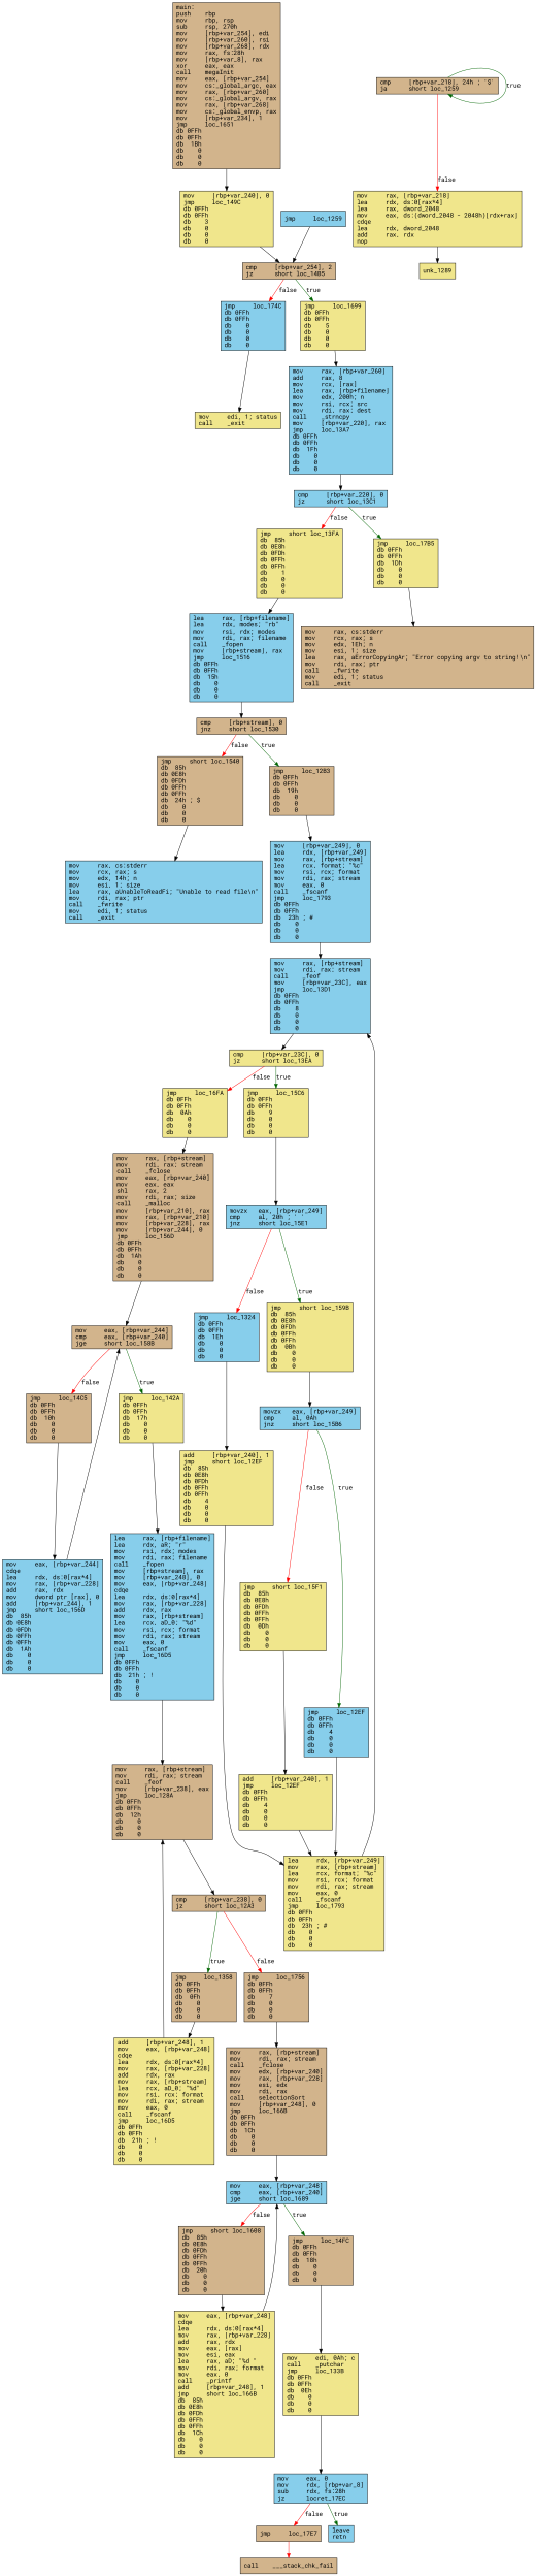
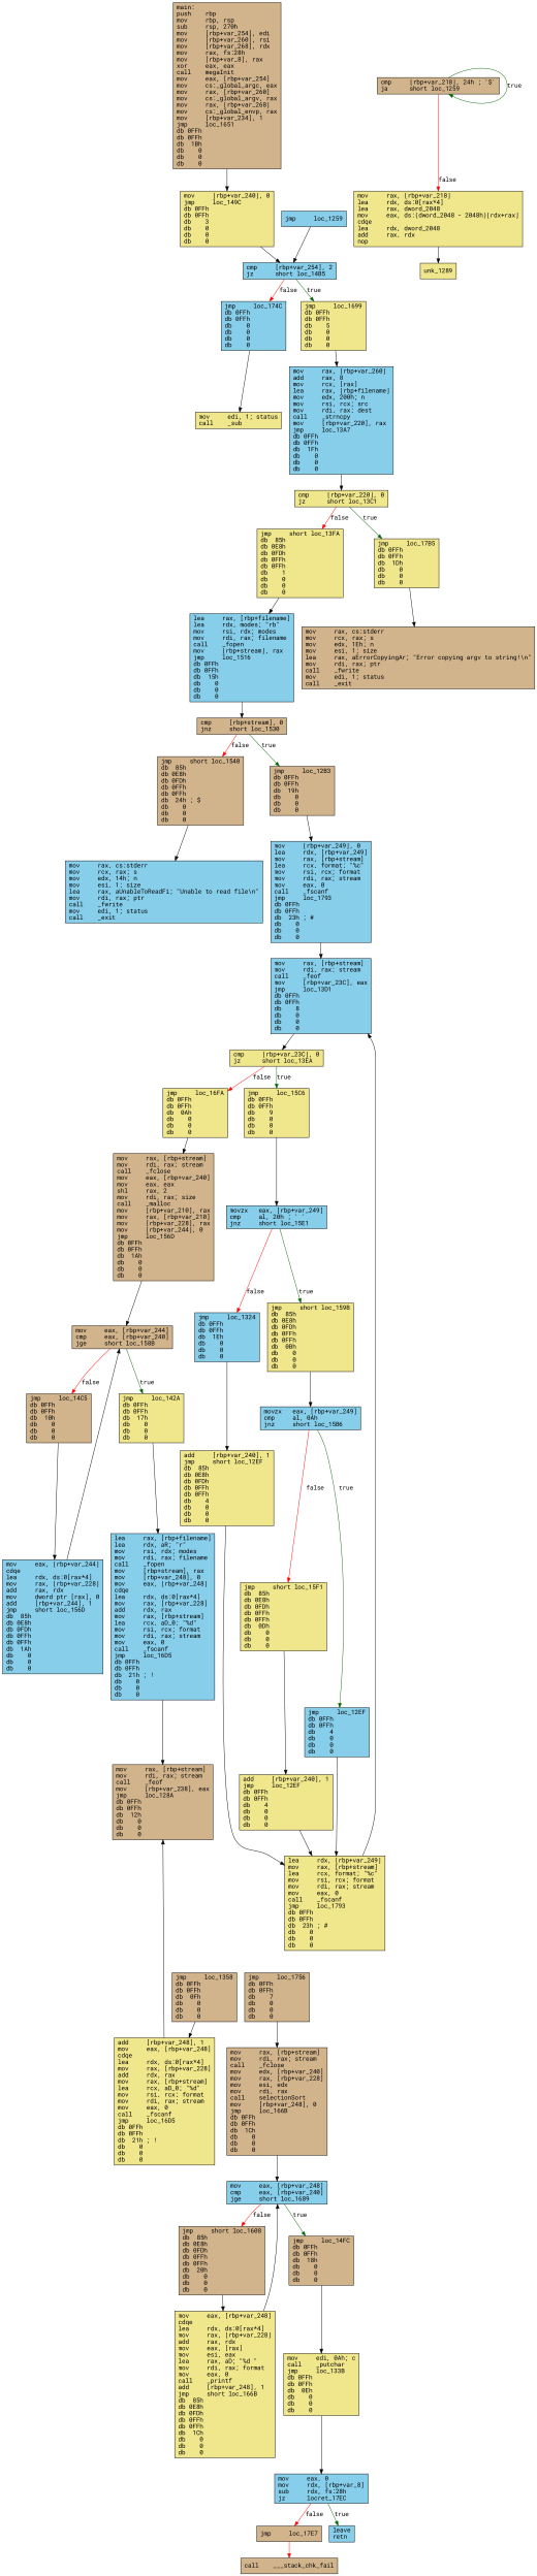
  digraph {
    fontname="Roboto Mono"
    node [fillcolor=tan fontname="Roboto Mono" shape=box style=filled]
    edge [fontname="Roboto Mono"]
    n1 [label="main:\lpush    rbp\lmov     rbp, rsp\lsub     rsp, 270h\lmov     [rbp+var_254], edi\lmov     [rbp+var_260], rsi\lmov     [rbp+var_268], rdx\lmov     rax, fs:28h\lmov     [rbp+var_8], rax\lxor     eax, eax\lcall    megaInit\lmov     eax, [rbp+var_254]\lmov     cs:_global_argc, eax\lmov     rax, [rbp+var_260]\lmov     cs:_global_argv, rax\lmov     rax, [rbp+var_268]\lmov     cs:_global_envp, rax\lmov     [rbp+var_234], 1\ljmp     loc_1651\ldb 0FFh\ldb 0FFh\ldb  1Bh\ldb    0\ldb    0\ldb    0\l"]
    n2 [fillcolor=khaki label="mov     [rbp+var_240], 0\ljmp     loc_149C\ldb 0FFh\ldb 0FFh\ldb    3\ldb    0\ldb    0\ldb    0\l"]
-   n3 [label="cmp     [rbp+var_254], 2\ljz      short loc_14B5\l"]
+   n3 [fillcolor=skyblue label="cmp     [rbp+var_254], 2\ljz      short loc_14B5\l"]
    n4 [label="cmp     [rbp+var_218], 24h ; '$'\lja      short loc_1259\l"]
    n5 [fillcolor=khaki label="mov     rax, [rbp+var_218]\llea     rdx, ds:0[rax*4]\llea     rax, dword_2048\lmov     eax, ds:(dword_2048 - 2048h)[rdx+rax]\lcdqe\llea     rdx, dword_2048\ladd     rax, rdx\lnop\l"]
    n6 [fillcolor=khaki label="unk_1289\l"]
-   n7 [label="cmp     [rbp+var_238], 0\ljz      short loc_12A3\l"]
    n8 [label="jmp     loc_1756\ldb 0FFh\ldb 0FFh\ldb    7\ldb    0\ldb    0\ldb    0\l"]
    n9 [label="jmp     loc_1358\ldb 0FFh\ldb 0FFh\ldb  0Fh\ldb    0\ldb    0\ldb    0\l"]
    n10 [label="mov     rax, [rbp+stream]\lmov     rdi, rax; stream\lcall    _fclose\lmov     edx, [rbp+var_240]\lmov     rax, [rbp+var_228]\lmov     esi, edx\lmov     rdi, rax\lcall    selectionSort\lmov     [rbp+var_248], 0\ljmp     loc_166B\ldb 0FFh\ldb 0FFh\ldb  1Ch\ldb    0\ldb    0\ldb    0\l"]
    n11 [fillcolor=khaki label="add     [rbp+var_248], 1\lmov     eax, [rbp+var_248]\lcdqe\llea     rdx, ds:0[rax*4]\lmov     rax, [rbp+var_228]\ladd     rdx, rax\lmov     rax, [rbp+stream]\llea     rcx, aD_0; \"%d\"\lmov     rsi, rcx; format\lmov     rdi, rax; stream\lmov     eax, 0\lcall    _fscanf\ljmp     loc_16D5\ldb 0FFh\ldb 0FFh\ldb  21h ; !\ldb    0\ldb    0\ldb    0\l"]
    n12 [fillcolor=skyblue label="mov     eax, [rbp+var_248]\lcmp     eax, [rbp+var_240]\ljge     short loc_1689\l"]
    n13 [label="mov     rax, [rbp+stream]\lmov     rdi, rax; stream\lcall    _feof\lmov     [rbp+var_238], eax\ljmp     loc_128A\ldb 0FFh\ldb 0FFh\ldb  12h\ldb    0\ldb    0\ldb    0\l"]
    n14 [fillcolor=skyblue label="mov     [rbp+var_249], 0\llea     rdx, [rbp+var_249]\lmov     rax, [rbp+stream]\llea     rcx, format; \"%c\"\lmov     rsi, rcx; format\lmov     rdi, rax; stream\lmov     eax, 0\lcall    _fscanf\ljmp     loc_1793\ldb 0FFh\ldb 0FFh\ldb  23h ; #\ldb    0\ldb    0\ldb    0\l"]
    n15 [fillcolor=skyblue label="mov     rax, [rbp+stream]\lmov     rdi, rax; stream\lcall    _feof\lmov     [rbp+var_23C], eax\ljmp     loc_13D1\ldb 0FFh\ldb 0FFh\ldb    8\ldb    0\ldb    0\ldb    0\l"]
    n16 [fillcolor=khaki label="cmp     [rbp+var_23C], 0\ljz      short loc_13EA\l"]
    n17 [fillcolor=khaki label="lea     rdx, [rbp+var_249]\lmov     rax, [rbp+stream]\llea     rcx, format; \"%c\"\lmov     rsi, rcx; format\lmov     rdi, rax; stream\lmov     eax, 0\lcall    _fscanf\ljmp     loc_1793\ldb 0FFh\ldb 0FFh\ldb  23h ; #\ldb    0\ldb    0\ldb    0\l"]
    n18 [fillcolor=khaki label="add     [rbp+var_240], 1\ljmp     short loc_12EF\ldb  85h\ldb 0E8h\ldb 0FDh\ldb 0FFh\ldb 0FFh\ldb    4\ldb    0\ldb    0\ldb    0\l"]
    n19 [fillcolor=skyblue label="mov     eax, 0\lmov     rdx, [rbp+var_8]\lsub     rdx, fs:28h\ljz      locret_17EC\l"]
    n20 [label="jmp     loc_17E7\l"]
    n21 [fillcolor=skyblue label="leave\lretn\l"]
    n22 [label="call    ___stack_chk_fail\l"]
-   n23 [fillcolor=skyblue label="cmp     [rbp+var_220], 0\ljz      short loc_13C1\l"]
+   n23 [fillcolor=khaki label="cmp     [rbp+var_220], 0\ljz      short loc_13C1\l"]
    n24 [fillcolor=khaki label="jmp     short loc_13FA\ldb  85h\ldb 0E8h\ldb 0FDh\ldb 0FFh\ldb 0FFh\ldb    1\ldb    0\ldb    0\ldb    0\l"]
    n25 [fillcolor=khaki label="jmp     loc_17B5\ldb 0FFh\ldb 0FFh\ldb  1Dh\ldb    0\ldb    0\ldb    0\l"]
    n26 [fillcolor=skyblue label="lea     rax, [rbp+filename]\llea     rdx, modes; \"rb\"\lmov     rsi, rdx; modes\lmov     rdi, rax; filename\lcall    _fopen\lmov     [rbp+stream], rax\ljmp     loc_1516\ldb 0FFh\ldb 0FFh\ldb  15h\ldb    0\ldb    0\ldb    0\l"]
    n27 [label="mov     rax, cs:stderr\lmov     rcx, rax; s\lmov     edx, 1Eh; n\lmov     esi, 1; size\llea     rax, aErrorCopyingAr; \"Error copying argv to string!\\n\"\lmov     rdi, rax; ptr\lcall    _fwrite\lmov     edi, 1; status\lcall    _exit\l"]
    n28 [label="cmp     [rbp+stream], 0\ljnz     short loc_1530\l"]
    n29 [fillcolor=khaki label="jmp     loc_16FA\ldb 0FFh\ldb 0FFh\ldb  0Ah\ldb    0\ldb    0\ldb    0\l"]
    n30 [fillcolor=khaki label="jmp     loc_15C6\ldb 0FFh\ldb 0FFh\ldb    9\ldb    0\ldb    0\ldb    0\l"]
    n31 [label="mov     rax, [rbp+stream]\lmov     rdi, rax; stream\lcall    _fclose\lmov     eax, [rbp+var_240]\lmov     eax, eax\lshl     rax, 2\lmov     rdi, rax; size\lcall    _malloc\lmov     [rbp+var_210], rax\lmov     rax, [rbp+var_210]\lmov     [rbp+var_228], rax\lmov     [rbp+var_244], 0\ljmp     loc_156D\ldb 0FFh\ldb 0FFh\ldb  1Ah\ldb    0\ldb    0\ldb    0\l"]
    n32 [fillcolor=skyblue label="movzx   eax, [rbp+var_249]\lcmp     al, 20h ; ' '\ljnz     short loc_15E1\l"]
    n33 [label="mov     eax, [rbp+var_244]\lcmp     eax, [rbp+var_240]\ljge     short loc_158B\l"]
    n34 [fillcolor=skyblue label="jmp     loc_1324\ldb 0FFh\ldb 0FFh\ldb  1Eh\ldb    0\ldb    0\ldb    0\l"]
    n35 [fillcolor=khaki label="jmp     short loc_159B\ldb  85h\ldb 0E8h\ldb 0FDh\ldb 0FFh\ldb 0FFh\ldb  0Bh\ldb    0\ldb    0\ldb    0\l"]
    n36 [label="jmp     short loc_1540\ldb  85h\ldb 0E8h\ldb 0FDh\ldb 0FFh\ldb 0FFh\ldb  24h ; $\ldb    0\ldb    0\ldb    0\l"]
    n37 [label="jmp     loc_12B3\ldb 0FFh\ldb 0FFh\ldb  19h\ldb    0\ldb    0\ldb    0\l"]
    n38 [fillcolor=skyblue label="lea     rax, [rbp+filename]\llea     rdx, aR; \"r\"\lmov     rsi, rdx; modes\lmov     rdi, rax; filename\lcall    _fopen\lmov     [rbp+stream], rax\lmov     [rbp+var_248], 0\lmov     eax, [rbp+var_248]\lcdqe\llea     rdx, ds:0[rax*4]\lmov     rax, [rbp+var_228]\ladd     rdx, rax\lmov     rax, [rbp+stream]\llea     rcx, aD_0; \"%d\"\lmov     rsi, rcx; format\lmov     rdi, rax; stream\lmov     eax, 0\lcall    _fscanf\ljmp     loc_16D5\ldb 0FFh\ldb 0FFh\ldb  21h ; !\ldb    0\ldb    0\ldb    0\l"]
    n39 [fillcolor=skyblue label="jmp     loc_174C\ldb 0FFh\ldb 0FFh\ldb    0\ldb    0\ldb    0\ldb    0\l"]
    n40 [fillcolor=khaki label="jmp     loc_1699\ldb 0FFh\ldb 0FFh\ldb    5\ldb    0\ldb    0\ldb    0\l"]
-   n41 [fillcolor=khaki label="mov     edi, 1; status\lcall    _exit\l"]
+   n41 [fillcolor=khaki label="mov     edi, 1; status\lcall    _sub\l"]
    n42 [fillcolor=skyblue label="mov     rax, [rbp+var_260]\ladd     rax, 8\lmov     rcx, [rax]\llea     rax, [rbp+filename]\lmov     edx, 200h; n\lmov     rsi, rcx; src\lmov     rdi, rax; dest\lcall    _strncpy\lmov     [rbp+var_220], rax\ljmp     loc_13A7\ldb 0FFh\ldb 0FFh\ldb  1Fh\ldb    0\ldb    0\ldb    0\l"]
    n43 [fillcolor=skyblue label="mov     eax, [rbp+var_244]\lcdqe\llea     rdx, ds:0[rax*4]\lmov     rax, [rbp+var_228]\ladd     rax, rdx\lmov     dword ptr [rax], 0\ladd     [rbp+var_244], 1\ljmp     short loc_156D\ldb  85h\ldb 0E8h\ldb 0FDh\ldb 0FFh\ldb 0FFh\ldb  1Ah\ldb    0\ldb    0\ldb    0\l"]
    n44 [label="jmp     loc_14C5\ldb 0FFh\ldb 0FFh\ldb  10h\ldb    0\ldb    0\ldb    0\l"]
    n45 [fillcolor=khaki label="jmp     loc_142A\ldb 0FFh\ldb 0FFh\ldb  17h\ldb    0\ldb    0\ldb    0\l"]
    n46 [fillcolor=khaki label="mov     edi, 0Ah; c\lcall    _putchar\ljmp     loc_133B\ldb 0FFh\ldb 0FFh\ldb  0Eh\ldb    0\ldb    0\ldb    0\l"]
    n47 [fillcolor=skyblue label="mov     rax, cs:stderr\lmov     rcx, rax; s\lmov     edx, 14h; n\lmov     esi, 1; size\llea     rax, aUnableToReadFi; \"Unable to read file\\n\"\lmov     rdi, rax; ptr\lcall    _fwrite\lmov     edi, 1; status\lcall    _exit\l"]
    n48 [fillcolor=skyblue label="movzx   eax, [rbp+var_249]\lcmp     al, 0Ah\ljnz     short loc_15B6\l"]
    n49 [fillcolor=khaki label="jmp     short loc_15F1\ldb  85h\ldb 0E8h\ldb 0FDh\ldb 0FFh\ldb 0FFh\ldb  0Dh\ldb    0\ldb    0\ldb    0\l"]
    n50 [fillcolor=skyblue label="jmp     loc_12EF\ldb 0FFh\ldb 0FFh\ldb    4\ldb    0\ldb    0\ldb    0\l"]
    n51 [fillcolor=khaki label="add     [rbp+var_240], 1\ljmp     loc_12EF\ldb 0FFh\ldb 0FFh\ldb    4\ldb    0\ldb    0\ldb    0\l"]
    n52 [fillcolor=khaki label="mov     eax, [rbp+var_248]\lcdqe\llea     rdx, ds:0[rax*4]\lmov     rax, [rbp+var_228]\ladd     rax, rdx\lmov     eax, [rax]\lmov     esi, eax\llea     rax, aD; \"%d \"\lmov     rdi, rax; format\lmov     eax, 0\lcall    _printf\ladd     [rbp+var_248], 1\ljmp     short loc_166B\ldb  85h\ldb 0E8h\ldb 0FDh\ldb 0FFh\ldb 0FFh\ldb  1Ch\ldb    0\ldb    0\ldb    0\l"]
    n53 [label="jmp     short loc_1608\ldb  85h\ldb 0E8h\ldb 0FDh\ldb 0FFh\ldb 0FFh\ldb  20h\ldb    0\ldb    0\ldb    0\l"]
    n54 [label="jmp     loc_14FC\ldb 0FFh\ldb 0FFh\ldb  18h\ldb    0\ldb    0\ldb    0\l"]
    n55 [fillcolor=skyblue label="jmp     loc_1259\l"]
    n1 -> n2
    n2 -> n3
    n3 -> n39 [color=red label=false]
    n3 -> n40 [color=darkgreen label=true]
    n4 -> n4 [color=darkgreen label=true]
    n4 -> n5 [color=red label=false]
    n5 -> n6
-   n7 -> n8 [color=red label=false]
-   n7 -> n9 [color=darkgreen label=true]
    n8 -> n10
    n9 -> n11
    n10 -> n12
    n11 -> n13
    n12 -> n53 [color=red label=false]
    n12 -> n54 [color=darkgreen label=true]
-   n13 -> n7
    n14 -> n15
    n15 -> n16
    n16 -> n29 [color=red label=false]
    n16 -> n30 [color=darkgreen label=true]
    n17 -> n15
    n18 -> n17
    n19 -> n20 [color=red label=false]
    n19 -> n21 [color=darkgreen label=true]
    n20 -> n22 [color=red]
    n23 -> n24 [color=red label=false]
    n23 -> n25 [color=darkgreen label=true]
    n24 -> n26
    n25 -> n27
    n26 -> n28
    n28 -> n36 [color=red label=false]
    n28 -> n37 [color=darkgreen label=true]
    n29 -> n31
    n30 -> n32
    n31 -> n33
    n32 -> n34 [color=red label=false]
    n32 -> n35 [color=darkgreen label=true]
    n33 -> n44 [color=red label=false]
    n33 -> n45 [color=darkgreen label=true]
    n34 -> n18
    n35 -> n48
    n36 -> n47
    n37 -> n14
    n38 -> n13
    n39 -> n41
    n40 -> n42
    n42 -> n23
    n43 -> n33
    n44 -> n43
    n45 -> n38
    n46 -> n19
    n48 -> n49 [color=red label=false]
    n48 -> n50 [color=darkgreen label=true]
    n49 -> n51
    n50 -> n17
    n51 -> n17
    n52 -> n12
    n53 -> n52
    n54 -> n46
    n55 -> n3
  }
